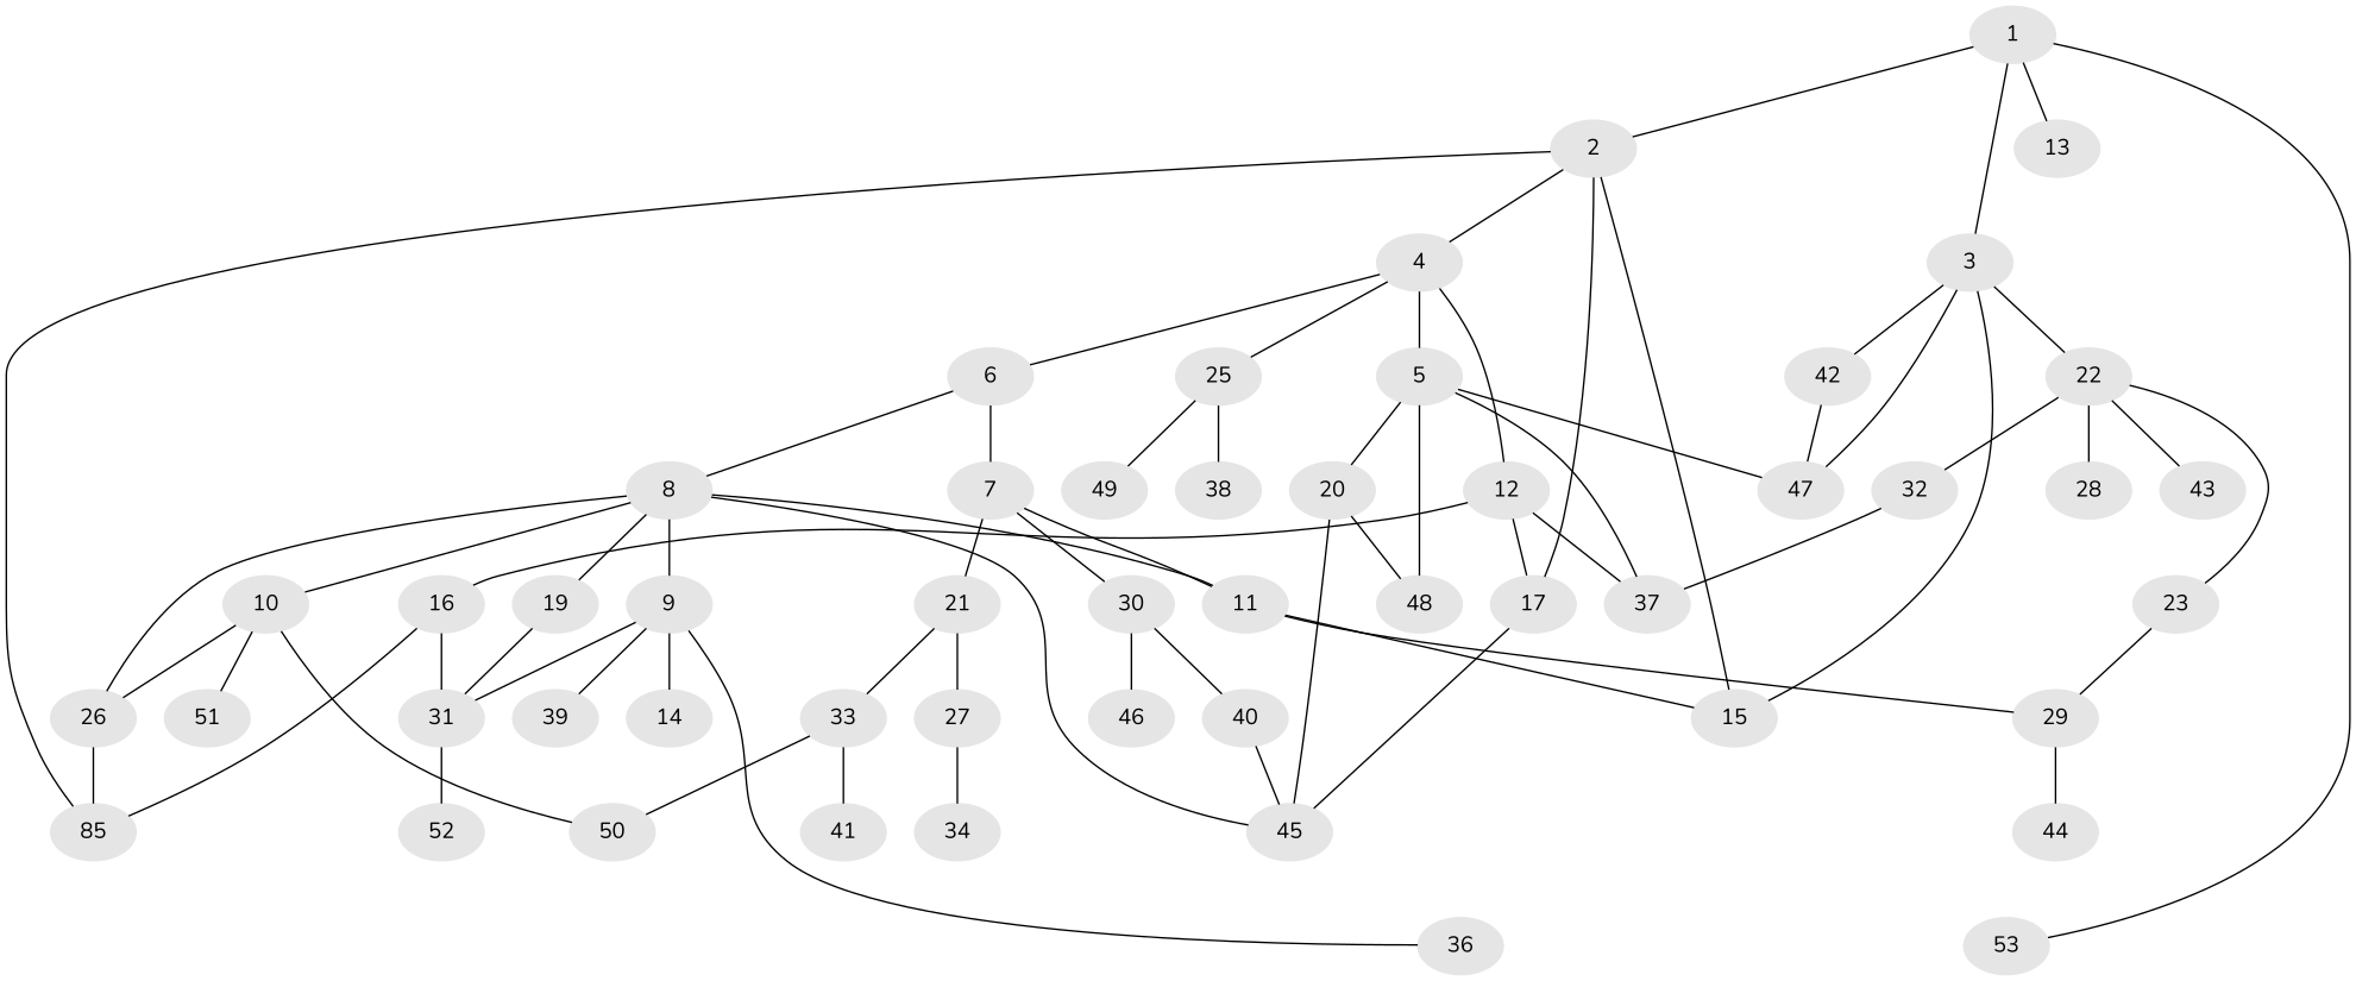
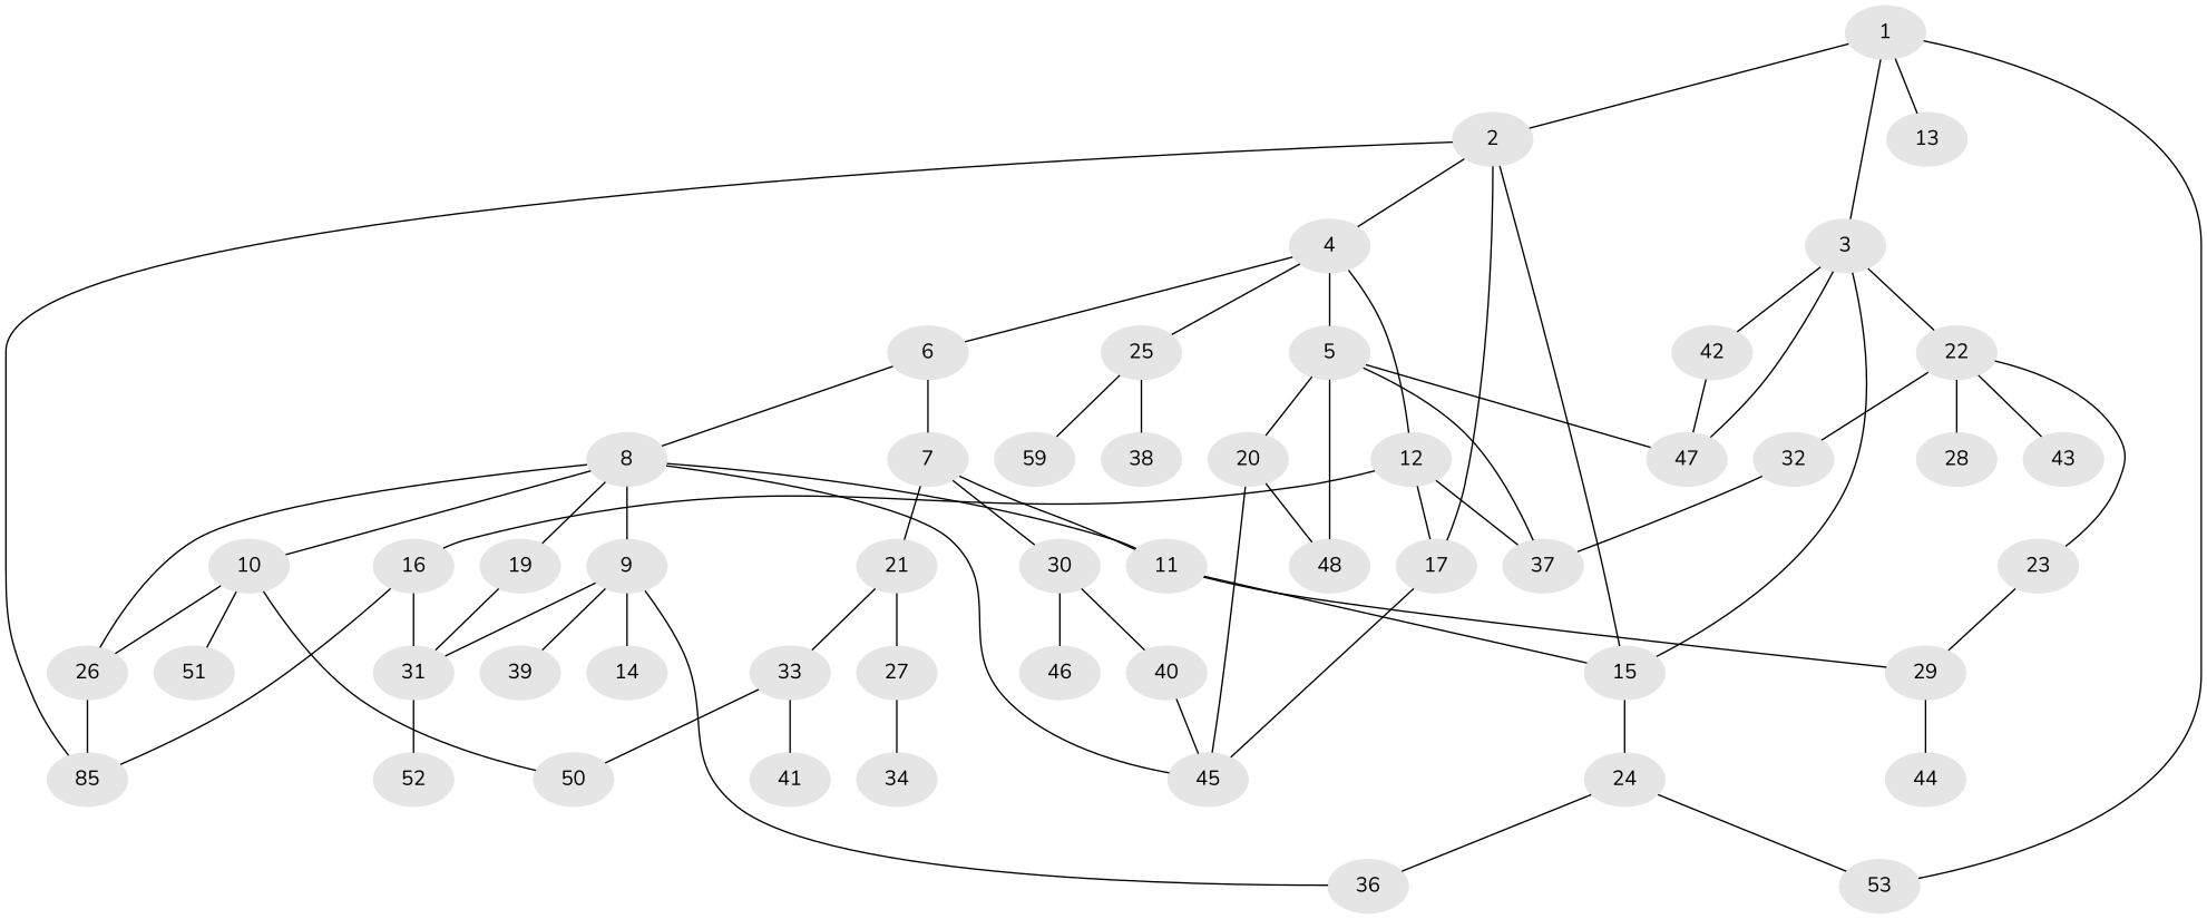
  graph {
    fontname=Nunito
    node [color=gray90 fontname=Nunito style=filled]
    edge [fontname=Nunito]
    1
    2
    3
    13
    53
    4
    15
    17
    n9 [label=85]
    22
    42
    47
    5
    6
    12
    25
+   24
    45
    23
    28
    32
    43
    20
    37
    48
    7
    8
    16
    38
-   49
+   49 [label=59]
    11
    21
    30
    9
    10
    19
    26
    29
    27
    33
    46
    40
    14
    31
    36
    39
    50
    51
    52
    44
    34
    41
    1 -- 2
    1 -- 3
    1 -- 13
    1 -- 53
    2 -- 4
    2 -- 15
    2 -- 17
    2 -- n9
    3 -- 15
    3 -- 22
    3 -- 42
    3 -- 47
    4 -- 5
    4 -- 6
    4 -- 12
    4 -- 25
+   15 -- 24
    17 -- 45
    22 -- 23
    22 -- 28
    22 -- 32
    22 -- 43
    42 -- 47
    5 -- 47
    5 -- 20
    5 -- 37
    5 -- 48
    6 -- 7
    6 -- 8
    12 -- 17
    12 -- 37
    12 -- 16
    25 -- 38
    25 -- 49
+   24 -- 53
+   24 -- 36
    23 -- 29
    32 -- 37
    20 -- 45
    20 -- 48
    7 -- 11
    7 -- 21
    7 -- 30
    8 -- 45
    8 -- 11
    8 -- 9
    8 -- 10
    8 -- 19
    8 -- 26
    16 -- n9
    16 -- 31
    11 -- 15
    11 -- 29
    21 -- 27
    21 -- 33
    30 -- 46
    30 -- 40
    9 -- 14
    9 -- 31
    9 -- 36
    9 -- 39
    10 -- 26
    10 -- 50
    10 -- 51
    19 -- 31
    26 -- n9
    29 -- 44
    27 -- 34
    33 -- 50
    33 -- 41
    40 -- 45
    31 -- 52
  }
